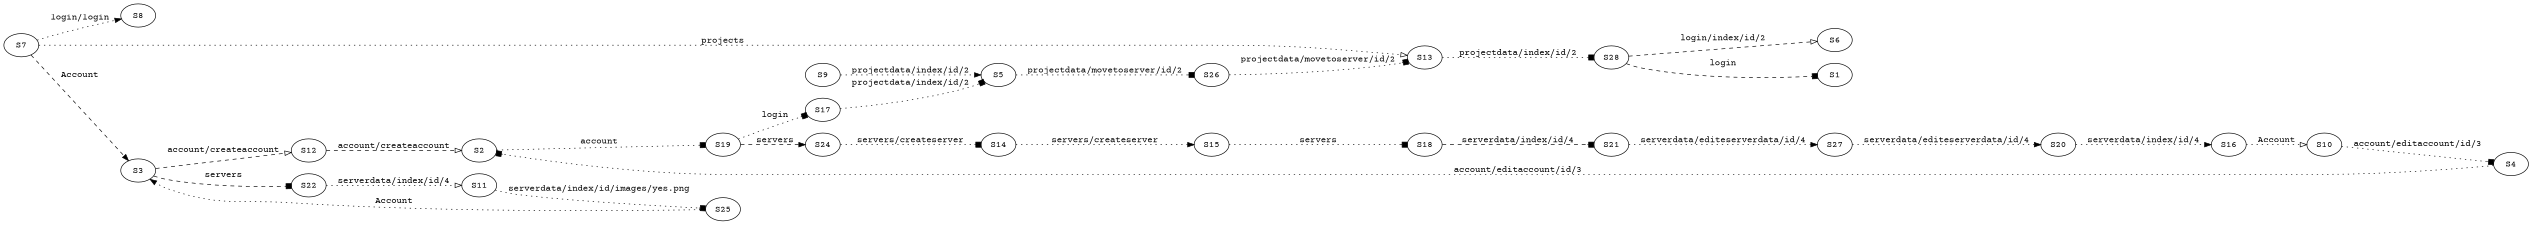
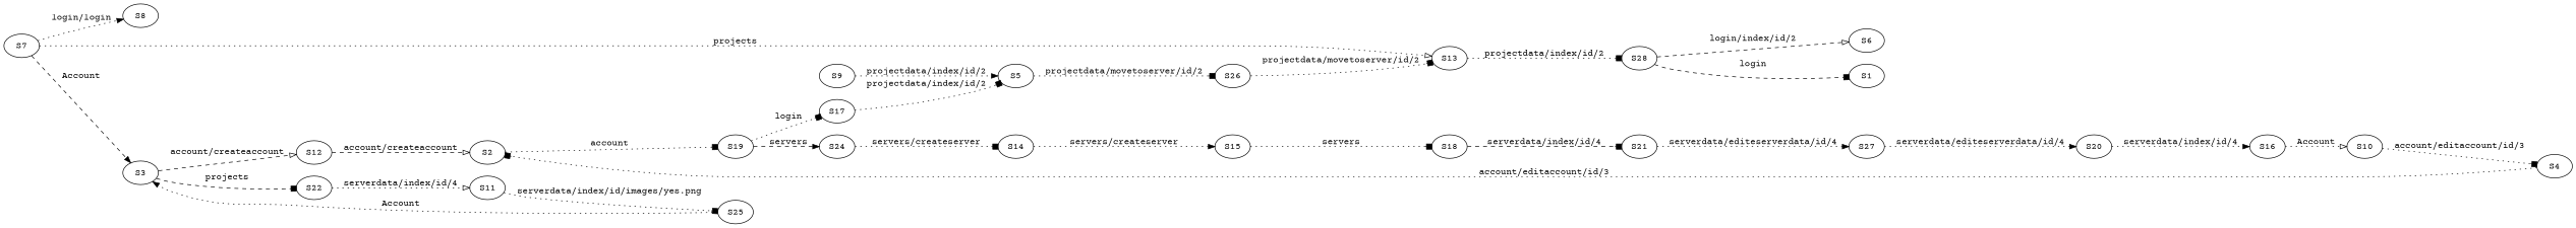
  digraph {
    fontname="Courier Prime"
    rankdir=LR
    node [fontname="Courier Prime"]
    edge [arrowhead=box fontname="Courier Prime" style=dotted]
    S7
    S8
    S13
    S3
    S28
    S12
    S22
    S6
    S1
    S2
    S11
    S9
    S5
    S26
    S19
    S25
    S17
    S24
    S14
    S15
    S18
    S21
    S27
    S20
    S16
    S10
    S4
    S7 -> S8 [arrowhead=normal label="login/login"]
    S7 -> S13 [arrowhead=onormal label=projects]
    S7 -> S3 [arrowhead=normal label=Account style=dashed]
    S13 -> S28 [label="projectdata/index/id/2"]
    S3 -> S12 [arrowhead=onormal label="account/createaccount" style=dashed]
-   S3 -> S22 [label=servers style=dashed]
+   S3 -> S22 [label=projects style=dashed]
    S28 -> S6 [arrowhead=onormal label="login/index/id/2" style=dashed]
    S28 -> S1 [label=login style=dashed]
    S12 -> S2 [arrowhead=onormal label="account/createaccount" style=dashed]
    S22 -> S11 [arrowhead=onormal label="serverdata/index/id/4"]
    S2 -> S19 [label=account]
    S11 -> S25 [label="serverdata/index/id/images/yes.png"]
    S9 -> S5 [arrowhead=normal label="projectdata/index/id/2"]
    S5 -> S26 [label="projectdata/movetoserver/id/2"]
    S26 -> S13 [label="projectdata/movetoserver/id/2"]
    S19 -> S17 [label=login]
    S19 -> S24 [arrowhead=normal label=servers style=dashed]
    S25 -> S3 [arrowhead=normal label=Account]
    S17 -> S5 [label="projectdata/index/id/2"]
    S24 -> S14 [label="servers/createserver"]
    S14 -> S15 [arrowhead=normal label="servers/createserver"]
    S15 -> S18 [label=servers]
    S18 -> S21 [label="serverdata/index/id/4" style=dashed]
    S21 -> S27 [arrowhead=normal label="serverdata/editeserverdata/id/4"]
    S27 -> S20 [arrowhead=normal label="serverdata/editeserverdata/id/4"]
    S20 -> S16 [arrowhead=normal label="serverdata/index/id/4"]
    S16 -> S10 [arrowhead=onormal label=Account]
    S10 -> S4 [label="account/editaccount/id/3"]
    S4 -> S2 [label="account/editaccount/id/3"]
  }
